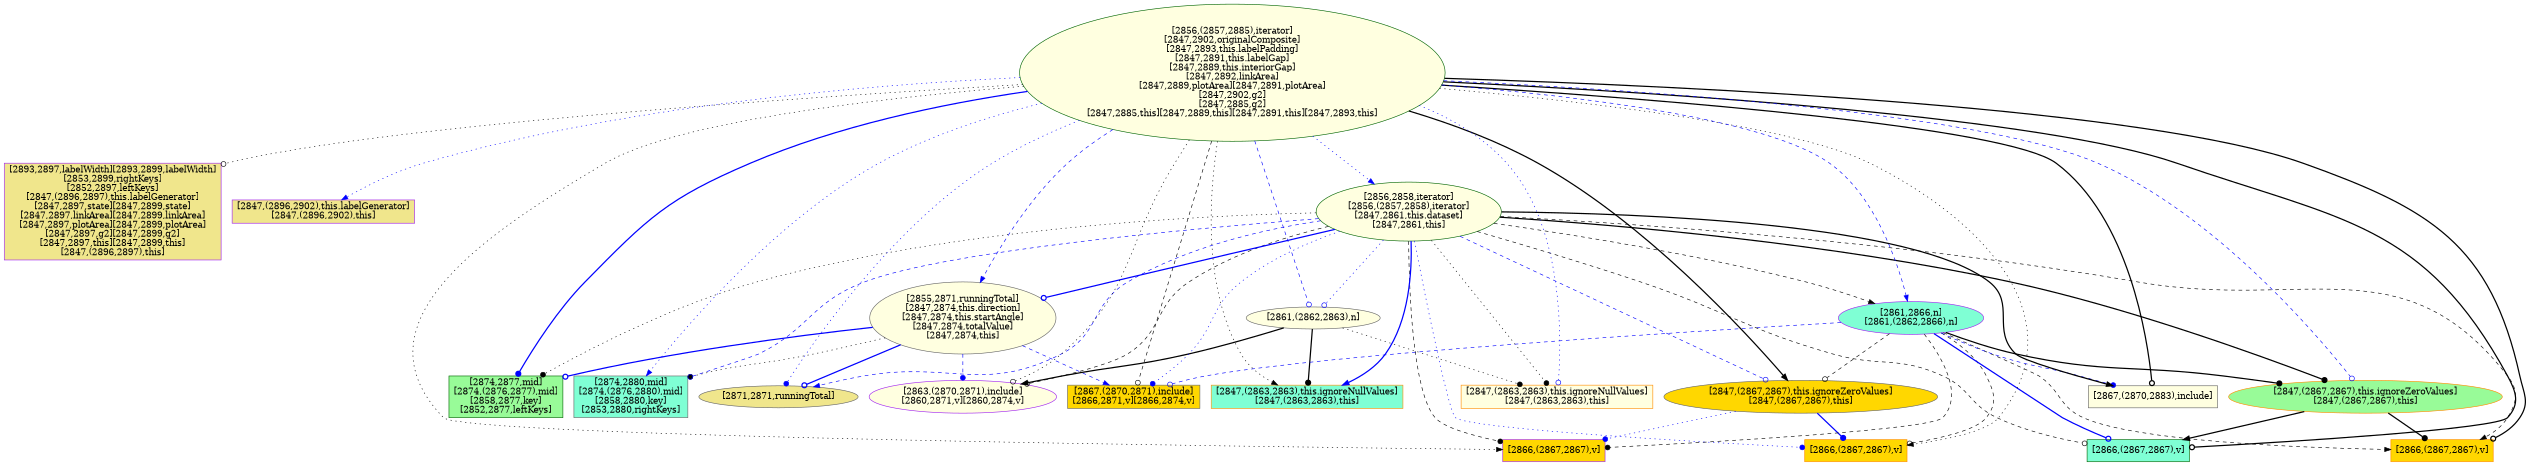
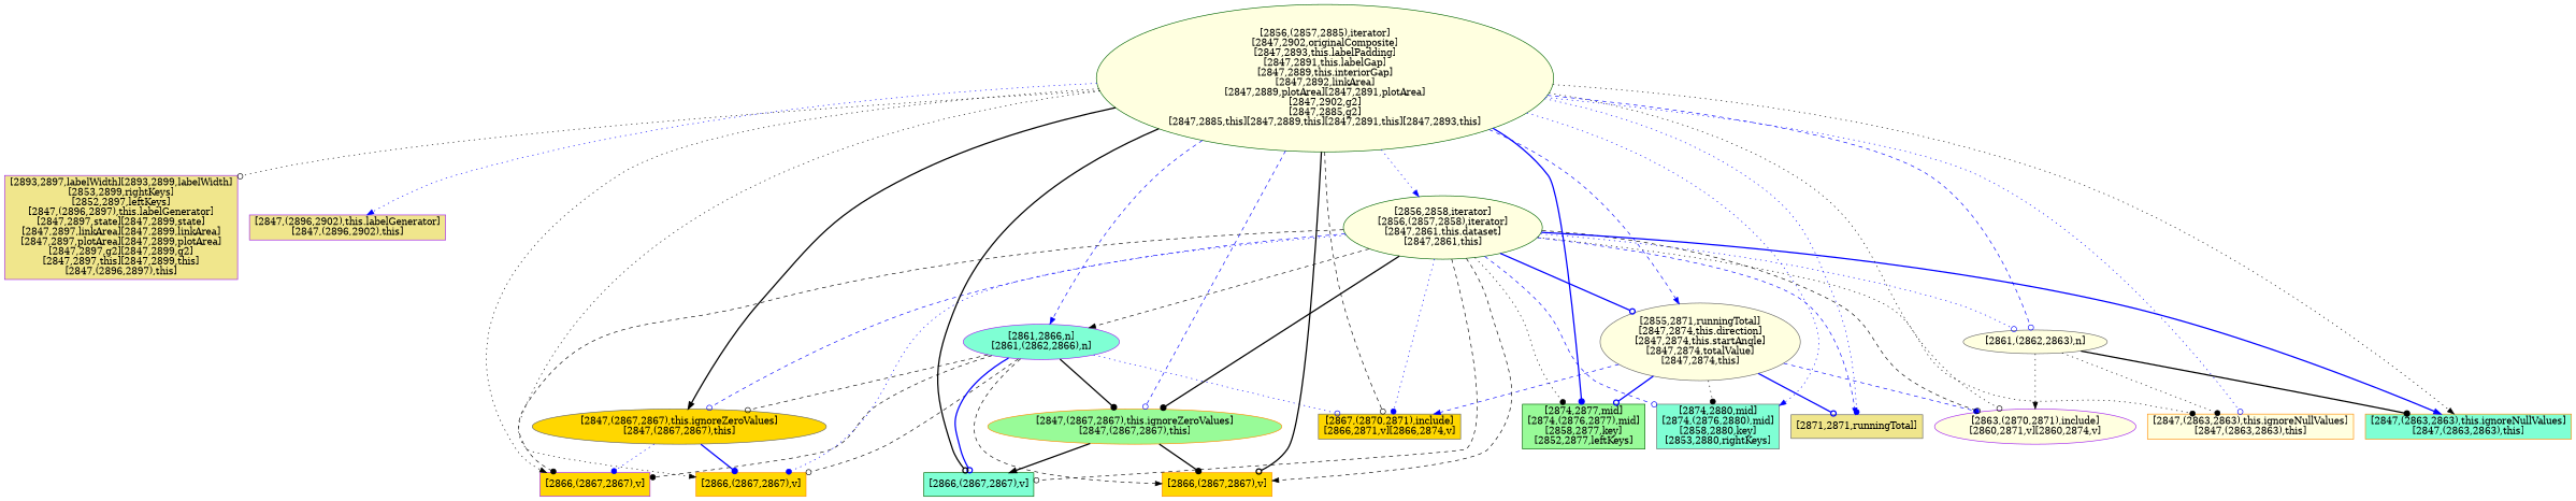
  digraph {
    node [color=gray40 fillcolor=lightyellow shape=box style=filled]
    edge [arrowhead=odot color=black style=dashed]
    n1 [color=purple fillcolor=khaki label="[2893,2897,labelWidth][2893,2899,labelWidth]\n[2853,2899,rightKeys]\n[2852,2897,leftKeys]\n[2847,(2896,2897),this.labelGenerator]\n[2847,2897,state][2847,2899,state]\n[2847,2897,linkArea][2847,2899,linkArea]\n[2847,2897,plotArea][2847,2899,plotArea]\n[2847,2897,g2][2847,2899,g2]\n[2847,2897,this][2847,2899,this]\n[2847,(2896,2897),this]"]
    n2 [color=purple fillcolor=khaki label="[2847,(2896,2902),this.labelGenerator]\n[2847,(2896,2902),this]"]
    n3 [color=purple fillcolor=gold label="[2866,(2867,2867),v]"]
    n4 [color=darkorange fillcolor=gold label="[2866,(2867,2867),v]"]
    n5 [fillcolor=gold label="[2847,(2867,2867),this.ignoreZeroValues]\n[2847,(2867,2867),this]" shape=""]
    n6 [color=darkgreen fillcolor=aquamarine label="[2866,(2867,2867),v]"]
    n7 [color=darkorange fillcolor=gold label="[2866,(2867,2867),v]"]
    n8 [color=darkorange fillcolor=palegreen label="[2847,(2867,2867),this.ignoreZeroValues]\n[2847,(2867,2867),this]" shape=""]
    n9 [color=darkgreen fillcolor=palegreen label="[2874,2877,mid]\n[2874,(2876,2877),mid]\n[2858,2877,key]\n[2852,2877,leftKeys]"]
    n10 [fillcolor=aquamarine label="[2874,2880,mid]\n[2874,(2876,2880),mid]\n[2858,2880,key]\n[2853,2880,rightKeys]"]
    n11 [color=purple label="[2863,(2870,2871),include]\n[2860,2871,v][2860,2874,v]" shape=ellipse]
    n12 [fillcolor=gold label="[2867,(2870,2871),include]\n[2866,2871,v][2866,2874,v]"]
-   n13 [fillcolor=khaki label="[2871,2871,runningTotal]" shape=ellipse]
+   n13 [fillcolor=khaki label="[2871,2871,runningTotal]"]
    n14 [label="[2855,2871,runningTotal]\n[2847,2874,this.direction]\n[2847,2874,this.startAngle]\n[2847,2874,totalValue]\n[2847,2874,this]" shape=""]
    n15 [color=darkorange fillcolor=aquamarine label="[2847,(2863,2863),this.ignoreNullValues]\n[2847,(2863,2863),this]"]
    n16 [color=darkorange label="[2847,(2863,2863),this.ignoreNullValues]\n[2847,(2863,2863),this]"]
    n17 [label="[2861,(2862,2863),n]" shape=""]
-   n18 [label="[2867,(2870,2883),include]"]
    n19 [color=purple fillcolor=aquamarine label="[2861,2866,n]\n[2861,(2862,2866),n]" shape=""]
    n20 [color=darkgreen label="[2856,2858,iterator]\n[2856,(2857,2858),iterator]\n[2847,2861,this.dataset]\n[2847,2861,this]" shape=""]
    n21 [color=darkgreen label="[2856,(2857,2885),iterator]\n[2847,2902,originalComposite]\n[2847,2893,this.labelPadding]\n[2847,2891,this.labelGap]\n[2847,2889,this.interiorGap]\n[2847,2892,linkArea]\n[2847,2889,plotArea][2847,2891,plotArea]\n[2847,2902,g2]\n[2847,2885,g2]\n[2847,2885,this][2847,2889,this][2847,2891,this][2847,2893,this]" shape=""]
    n5 -> n3 [arrowhead=dot color=blue style=dotted]
    n5 -> n4 [arrowhead=dot color=blue style=bold]
    n8 -> n6 [arrowhead=normal style=bold]
    n8 -> n7 [arrowhead=dot style=bold]
    n14 -> n9 [color=blue style=bold]
    n14 -> n10 [arrowhead=dot style=dotted]
    n14 -> n11 [arrowhead=dot color=blue]
    n14 -> n12 [arrowhead=normal color=blue]
    n14 -> n13 [color=blue style=bold]
-   n17 -> n11 [arrowhead=normal style=bold]
+   n17 -> n11 [arrowhead=normal style=dotted]
    n17 -> n15 [arrowhead=dot style=bold]
    n17 -> n16 [arrowhead=dot style=dotted]
    n19 -> n3 [arrowhead=dot]
    n19 -> n4
    n19 -> n5
    n19 -> n6 [color=blue style=bold]
    n19 -> n7 [arrowhead=normal]
    n19 -> n8 [arrowhead=dot style=bold]
-   n19 -> n12 [color=blue]
-   n19 -> n18 [arrowhead=dot color=blue]
+   n19 -> n12 [color=blue style=dotted]
    n20 -> n3 [arrowhead=dot]
    n20 -> n4 [arrowhead=dot color=blue style=dotted]
    n20 -> n5 [color=blue]
    n20 -> n6
    n20 -> n7 [arrowhead=normal]
    n20 -> n8 [arrowhead=dot style=bold]
    n20 -> n9 [arrowhead=dot style=dotted]
    n20 -> n10 [color=blue]
    n20 -> n11
    n20 -> n12 [arrowhead=dot color=blue style=dotted]
    n20 -> n13 [arrowhead=normal color=blue]
    n20 -> n14 [color=blue style=bold]
    n20 -> n15 [arrowhead=normal color=blue style=bold]
    n20 -> n16 [arrowhead=dot style=dotted]
    n20 -> n17 [color=blue style=dotted]
-   n20 -> n18 [arrowhead=normal style=bold]
    n20 -> n19 [arrowhead=normal]
    n21 -> n1 [style=dotted]
    n21 -> n2 [arrowhead=normal color=blue style=dotted]
    n21 -> n3 [arrowhead=normal style=dotted]
    n21 -> n4 [arrowhead=normal style=dotted]
    n21 -> n5 [arrowhead=normal style=bold]
    n21 -> n6 [style=bold]
    n21 -> n7 [style=bold]
    n21 -> n8 [color=blue]
    n21 -> n9 [arrowhead=dot color=blue style=bold]
    n21 -> n10 [arrowhead=normal color=blue style=dotted]
    n21 -> n11 [style=dotted]
    n21 -> n12
    n21 -> n13 [arrowhead=dot color=blue style=dotted]
    n21 -> n14 [arrowhead=normal color=blue]
    n21 -> n15 [arrowhead=normal style=dotted]
    n21 -> n16 [color=blue style=dotted]
    n21 -> n17 [color=blue]
-   n21 -> n18 [style=bold]
    n21 -> n19 [arrowhead=normal color=blue]
    n21 -> n20 [arrowhead=normal color=blue style=dotted]
  }
